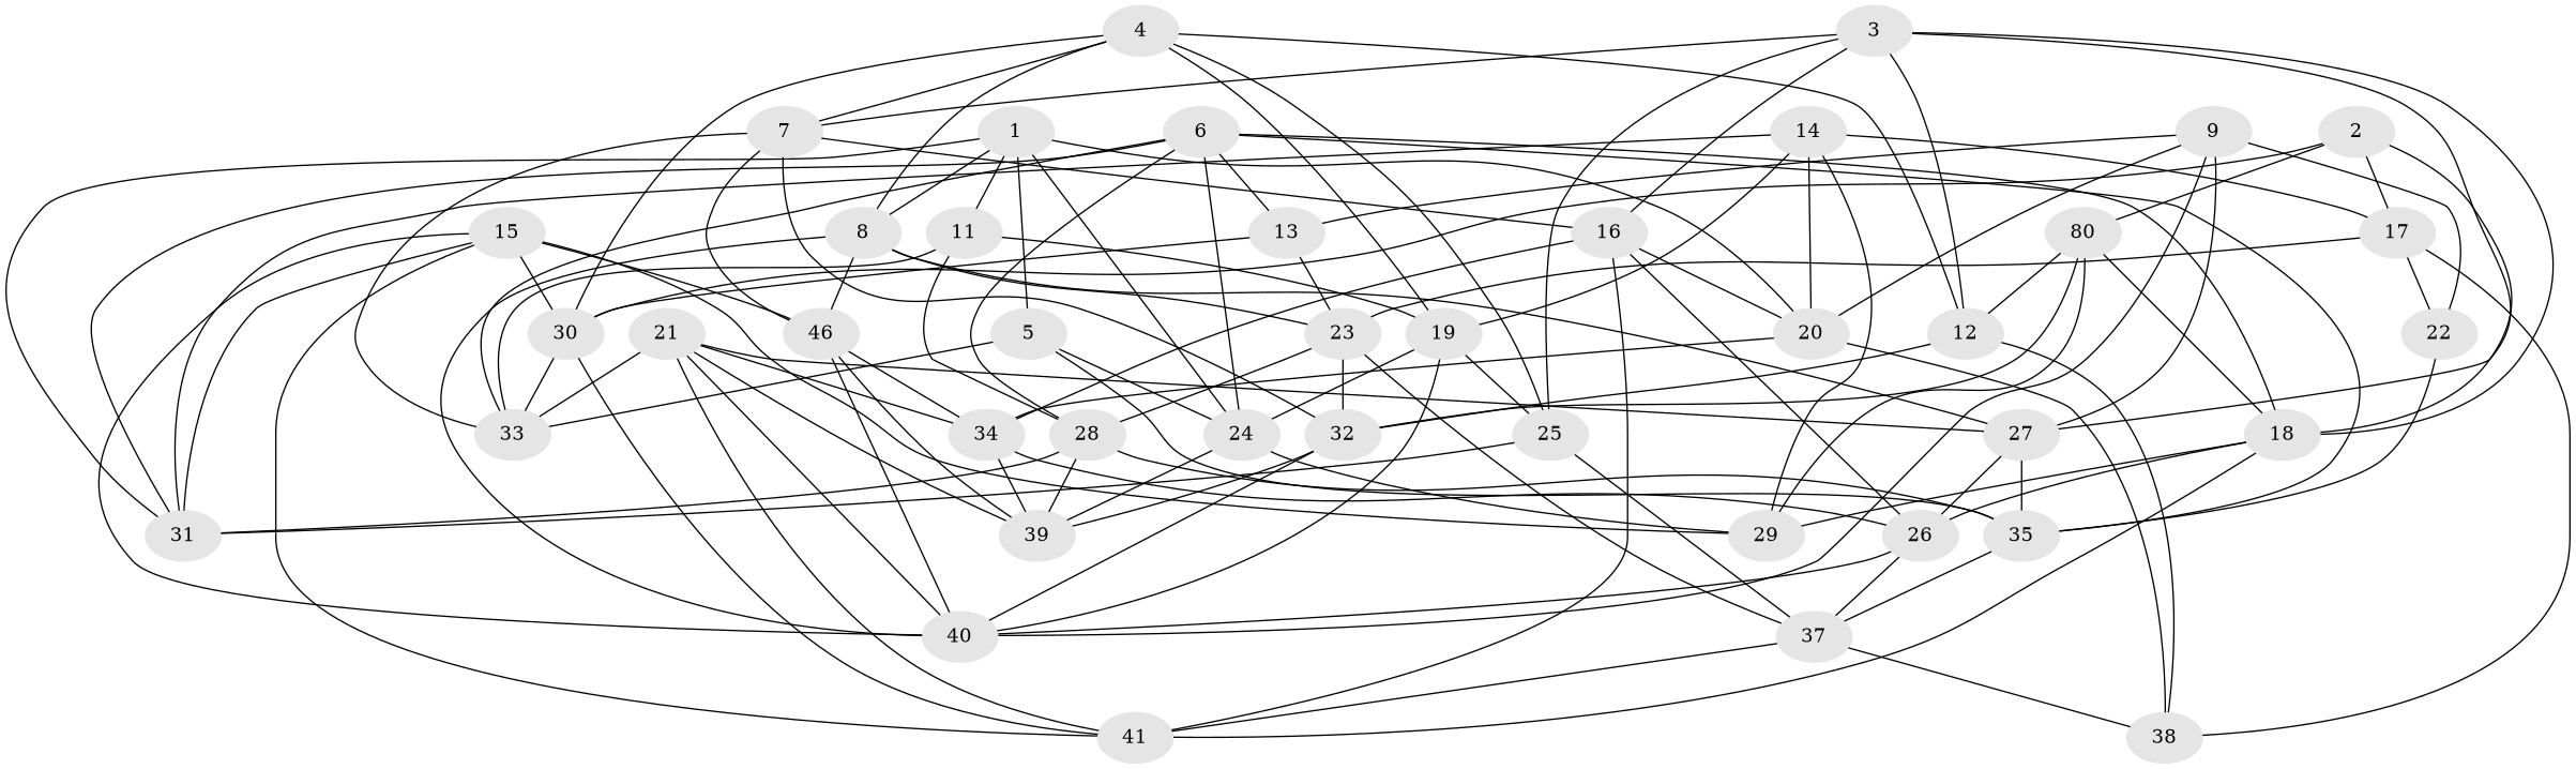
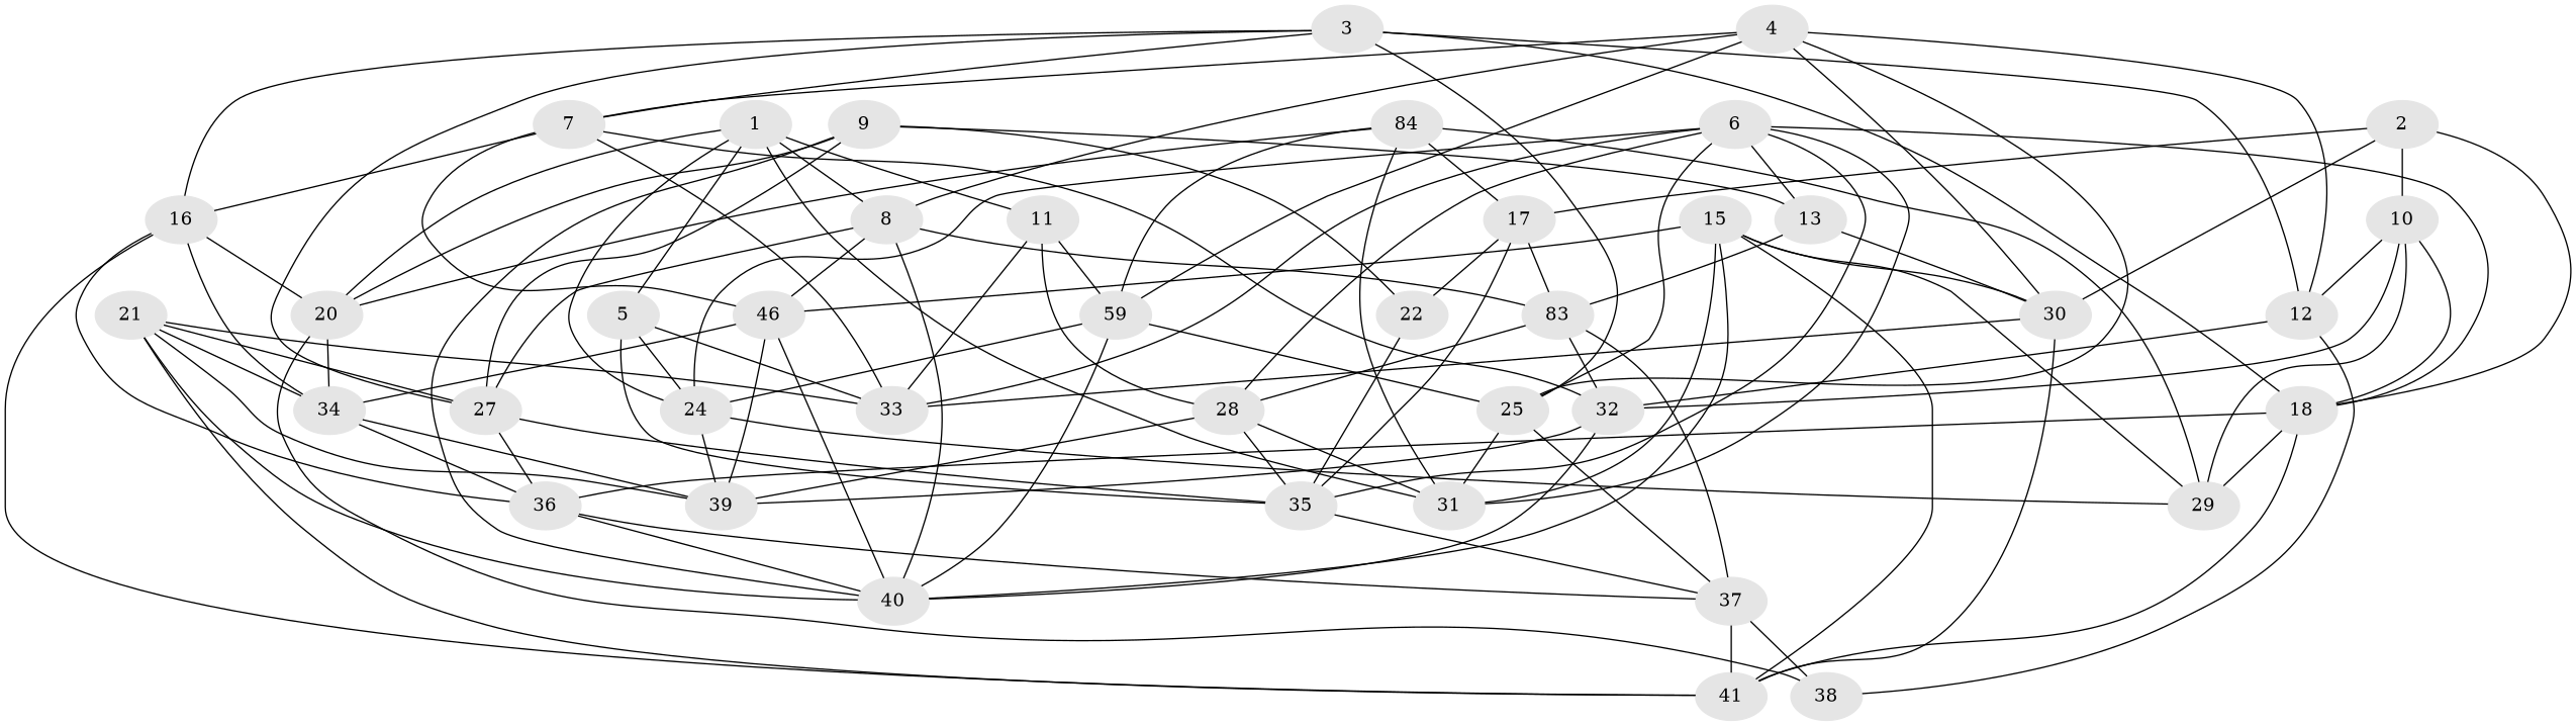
  graph {
    node [color=gray90 style=filled]
    edge [weight=1.0]
    1
    5
    8
    11
    20
    24
    31
    33
    35
    27
    n11 [label=46]
-   23
+   23 [label=83]
    40
-   19
+   19 [label=59]
    28
    38
    34
    29
    39
    2
-   10 [label=80]
+   10
    17
    18
    30
    12
    32
    22
    41
-   36 [label=26]
+   36
    3
    7
    16
    25
    37
    4
    6
    13
    9
-   14
+   14 [label=84]
    15
    21
    1 -- 5
    1 -- 8
    1 -- 11
    1 -- 20
    1 -- 24
    1 -- 31
    5 -- 24
    5 -- 33
    5 -- 35
    8 -- 27
    8 -- n11
    8 -- 23
    8 -- 40
    11 -- 33
    11 -- 19
    11 -- 28
    20 -- 38
    20 -- 34
    24 -- 29
    24 -- 39
    35 -- 37
    27 -- 35
    27 -- 36
    n11 -- 40
    n11 -- 34
    n11 -- 39
    23 -- 28
    23 -- 32
    23 -- 37
    19 -- 24
    19 -- 40
    19 -- 25
    28 -- 31
    28 -- 35
    28 -- 39
    34 -- 39
    34 -- 36
    2 -- 10
    2 -- 17
    2 -- 18
    2 -- 30
    10 -- 29
    10 -- 18
    10 -- 12 [weight=2.0]
    10 -- 32
    17 -- 23
-   17 -- 38
+   17 -- 35
    17 -- 22
    18 -- 29 [weight=2.0]
    18 -- 41
    18 -- 36
    30 -- 33
    30 -- 41
    12 -- 38
    12 -- 32
    32 -- 40
    32 -- 39
    22 -- 35
    36 -- 40
    36 -- 37
    3 -- 27
    3 -- 18
    3 -- 12
    3 -- 7
    3 -- 16
    3 -- 25
    7 -- 33
    7 -- n11
    7 -- 32
    7 -- 16
    16 -- 20
    16 -- 34
    16 -- 41
    16 -- 36
    25 -- 31
    25 -- 37
    37 -- 38
    37 -- 41
    4 -- 8
    4 -- 19
    4 -- 30
    4 -- 12
    4 -- 7
    4 -- 25
    6 -- 24
    6 -- 31
    6 -- 33
    6 -- 35
    6 -- 28
    6 -- 18
+   6 -- 25
    6 -- 13
    13 -- 23
    13 -- 30
    9 -- 20
    9 -- 27
    9 -- 40
    9 -- 22 [weight=2.0]
    9 -- 13
    14 -- 20
    14 -- 31
    14 -- 19
    14 -- 29
    14 -- 17 [weight=2.0]
    15 -- 31
    15 -- n11
    15 -- 40
    15 -- 29
    15 -- 30
    15 -- 41
    21 -- 33
    21 -- 27
    21 -- 40
    21 -- 34
    21 -- 39
    21 -- 41
  }
